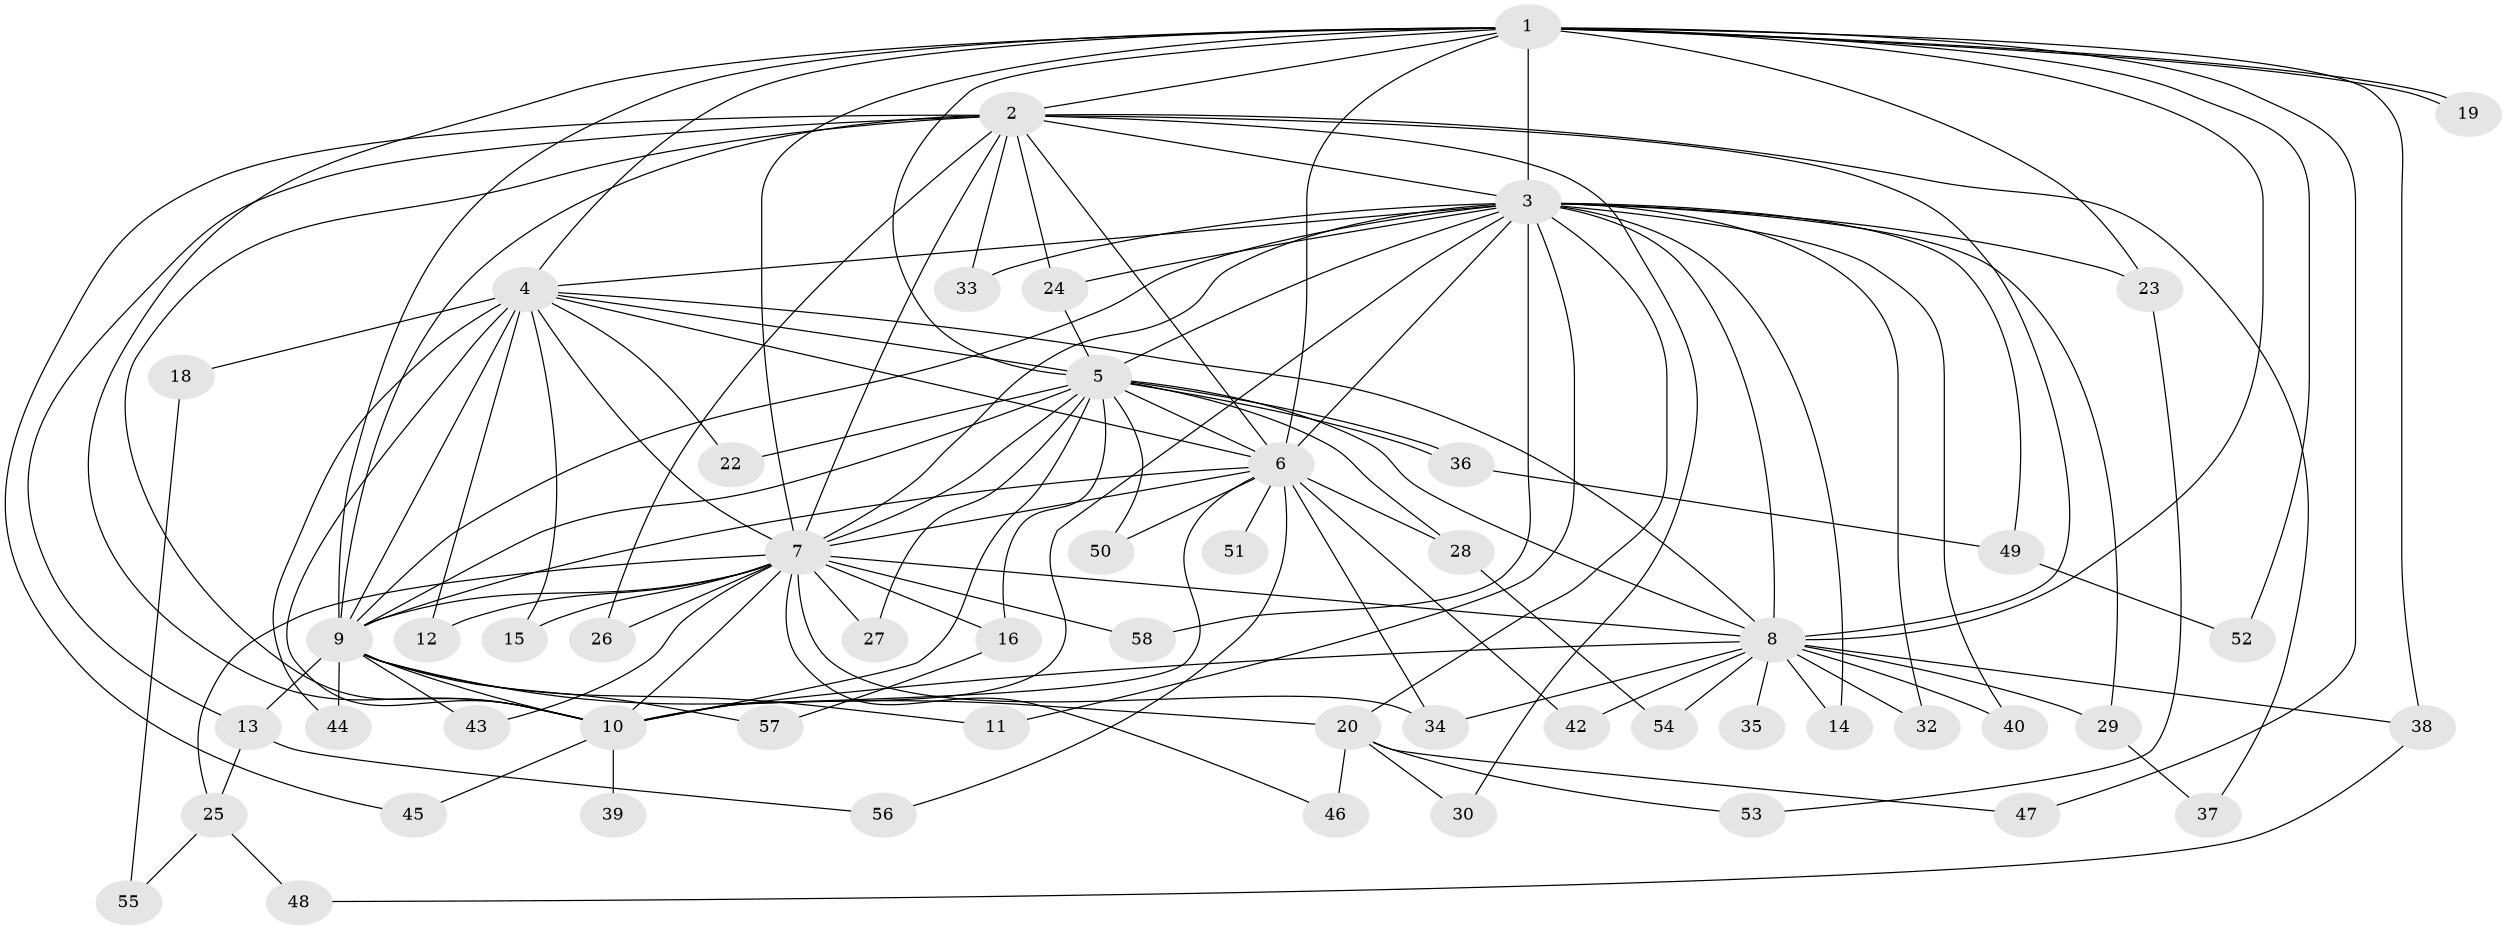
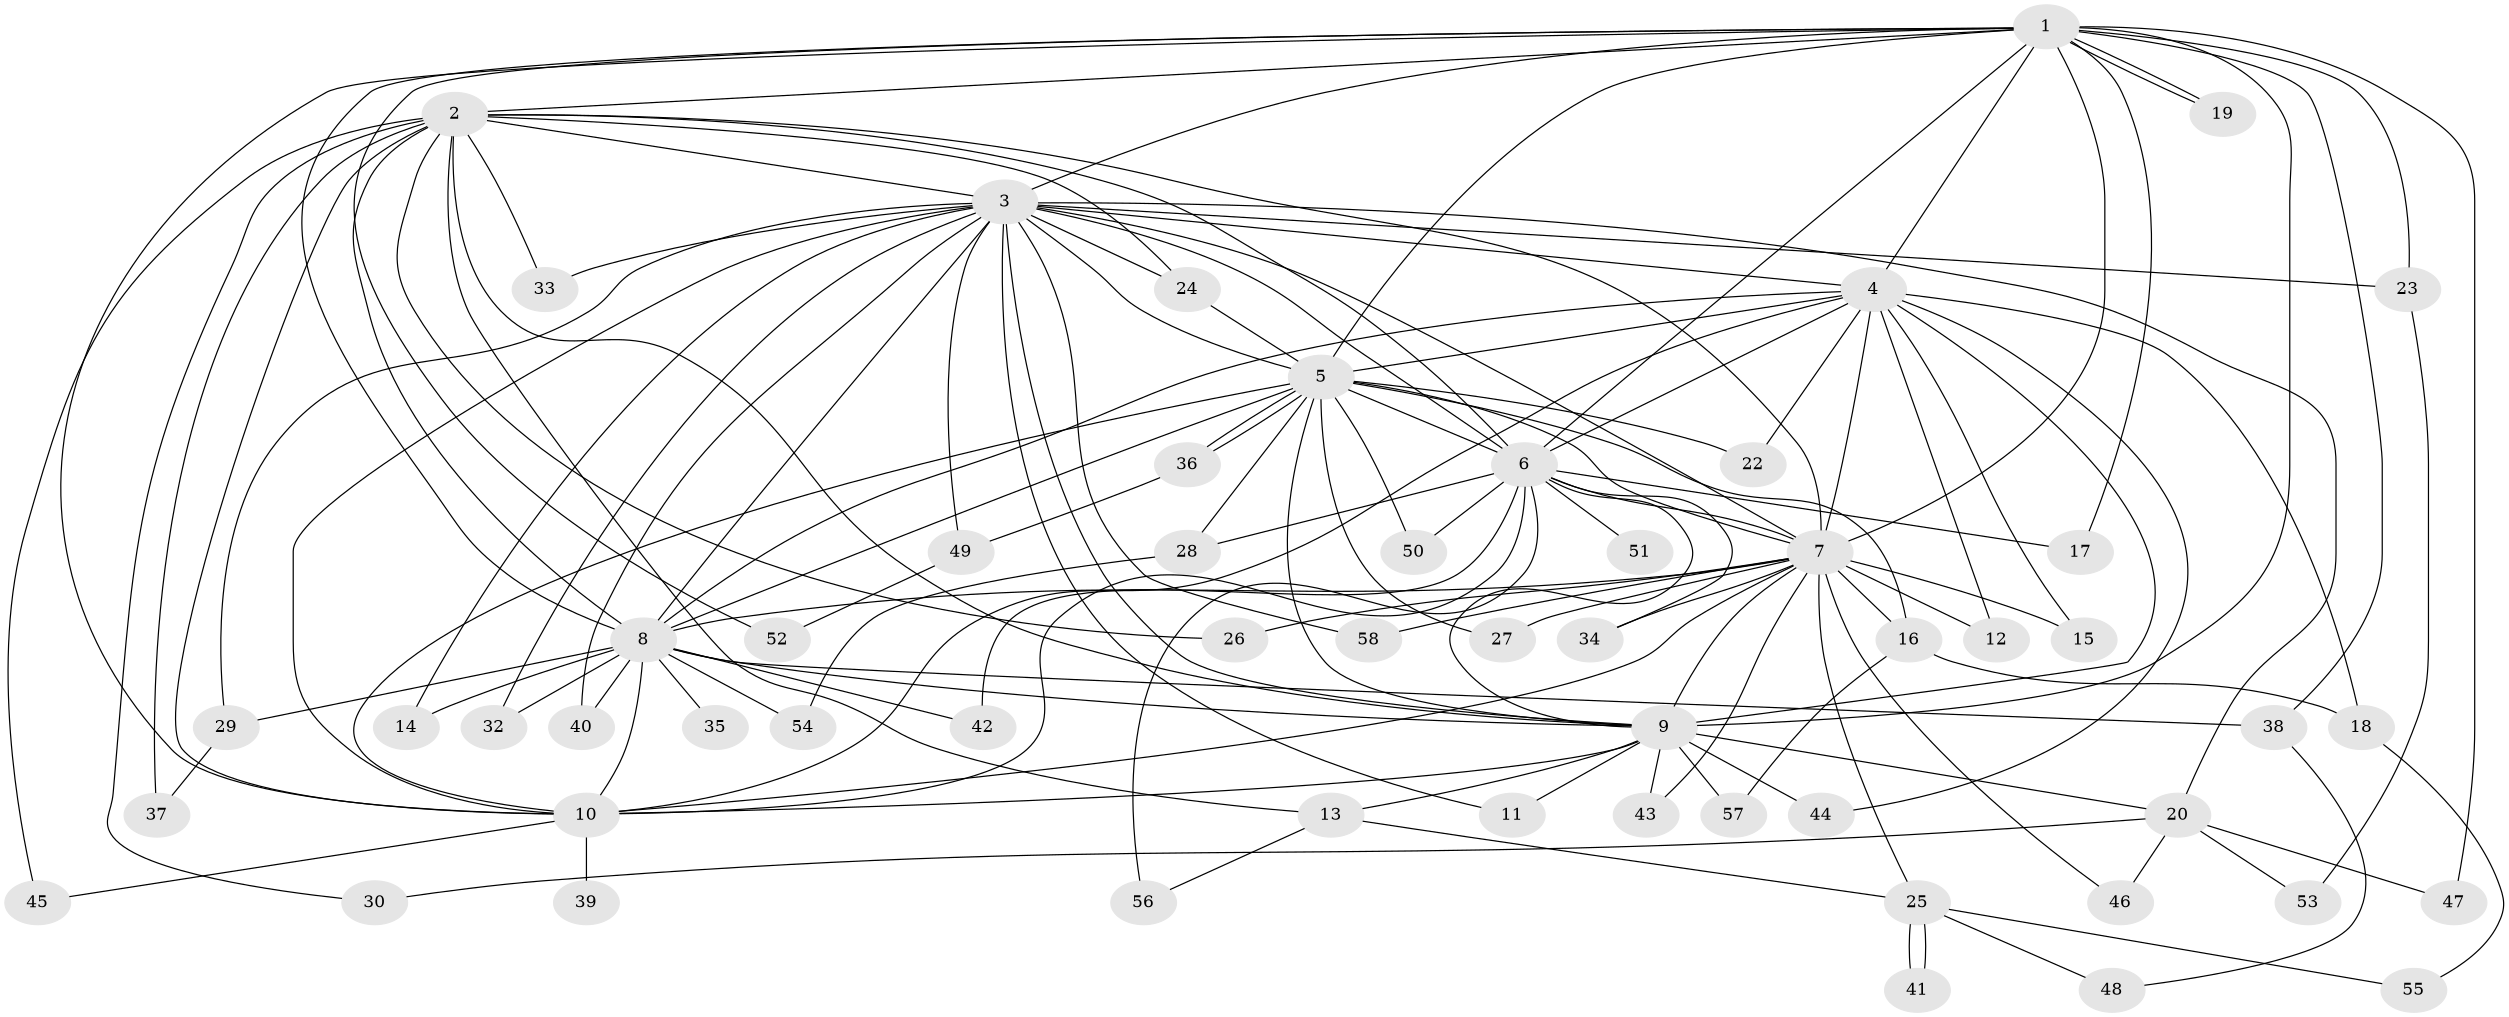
  graph {
    node [color=gray90 style=filled]
    1
    2
    3
    4
    5
    6
    7
    8
    9
    10
+   17
    19
    23
    38
    47
    52
    13
    24
    26
    30
    33
    37
    45
    11
    14
    20
    29
    32
    40
    49
    58
    12
    15
    18
    22
    44
    16
    27
    28
    36
    50
    51
    34
    42
    56
    25
    43
    46
    35
    54
    57
    39
    53
    48
    55
+   41
    1 -- 2
    1 -- 3
    1 -- 4
    1 -- 5
    1 -- 6
    1 -- 7
    1 -- 8
    1 -- 9
    1 -- 10
+   1 -- 17
    1 -- 19
    1 -- 19
    1 -- 23
    1 -- 38
    1 -- 47
    1 -- 52
    2 -- 3
    2 -- 6
    2 -- 7
    2 -- 8
    2 -- 9
    2 -- 10
    2 -- 13
    2 -- 24
    2 -- 26
    2 -- 30
    2 -- 33
    2 -- 37
    2 -- 45
    3 -- 4
    3 -- 5
    3 -- 6
    3 -- 7
    3 -- 8
    3 -- 9
    3 -- 10
    3 -- 23
    3 -- 24
    3 -- 33
    3 -- 11
    3 -- 14
    3 -- 20
    3 -- 29
    3 -- 32
    3 -- 40
    3 -- 49
    3 -- 58
    4 -- 5
    4 -- 6
    4 -- 7
    4 -- 8
    4 -- 9
    4 -- 10
    4 -- 12
    4 -- 15
    4 -- 18
    4 -- 22
    4 -- 44
    5 -- 6
    5 -- 7
    5 -- 8
    5 -- 9
    5 -- 10
    5 -- 22
    5 -- 16
    5 -- 27
    5 -- 28
    5 -- 36
    5 -- 36
    5 -- 50
    6 -- 7
    6 -- 9
    6 -- 10
+   6 -- 17
    6 -- 28
    6 -- 50
    6 -- 51
    6 -- 34
    6 -- 42
    6 -- 56
    7 -- 8
    7 -- 9
    7 -- 10
    7 -- 26
    7 -- 58
    7 -- 12
    7 -- 15
    7 -- 16
    7 -- 27
    7 -- 34
    7 -- 25
    7 -- 43
    7 -- 46
-   8 -- 34
+   8 -- 9
    8 -- 10
    8 -- 38
    8 -- 14
    8 -- 29
    8 -- 32
    8 -- 40
    8 -- 42
    8 -- 35
    8 -- 54
    9 -- 10
    9 -- 13
    9 -- 11
    9 -- 20
    9 -- 44
    9 -- 43
    9 -- 57
    10 -- 45
    10 -- 39
    23 -- 53
    38 -- 48
    13 -- 56
    13 -- 25
    24 -- 5
    20 -- 47
    20 -- 30
    20 -- 46
    20 -- 53
    29 -- 37
    49 -- 52
    18 -- 55
+   16 -- 18
    16 -- 57
    28 -- 54
    36 -- 49
    25 -- 48
    25 -- 55
+   25 -- 41
+   25 -- 41
  }
